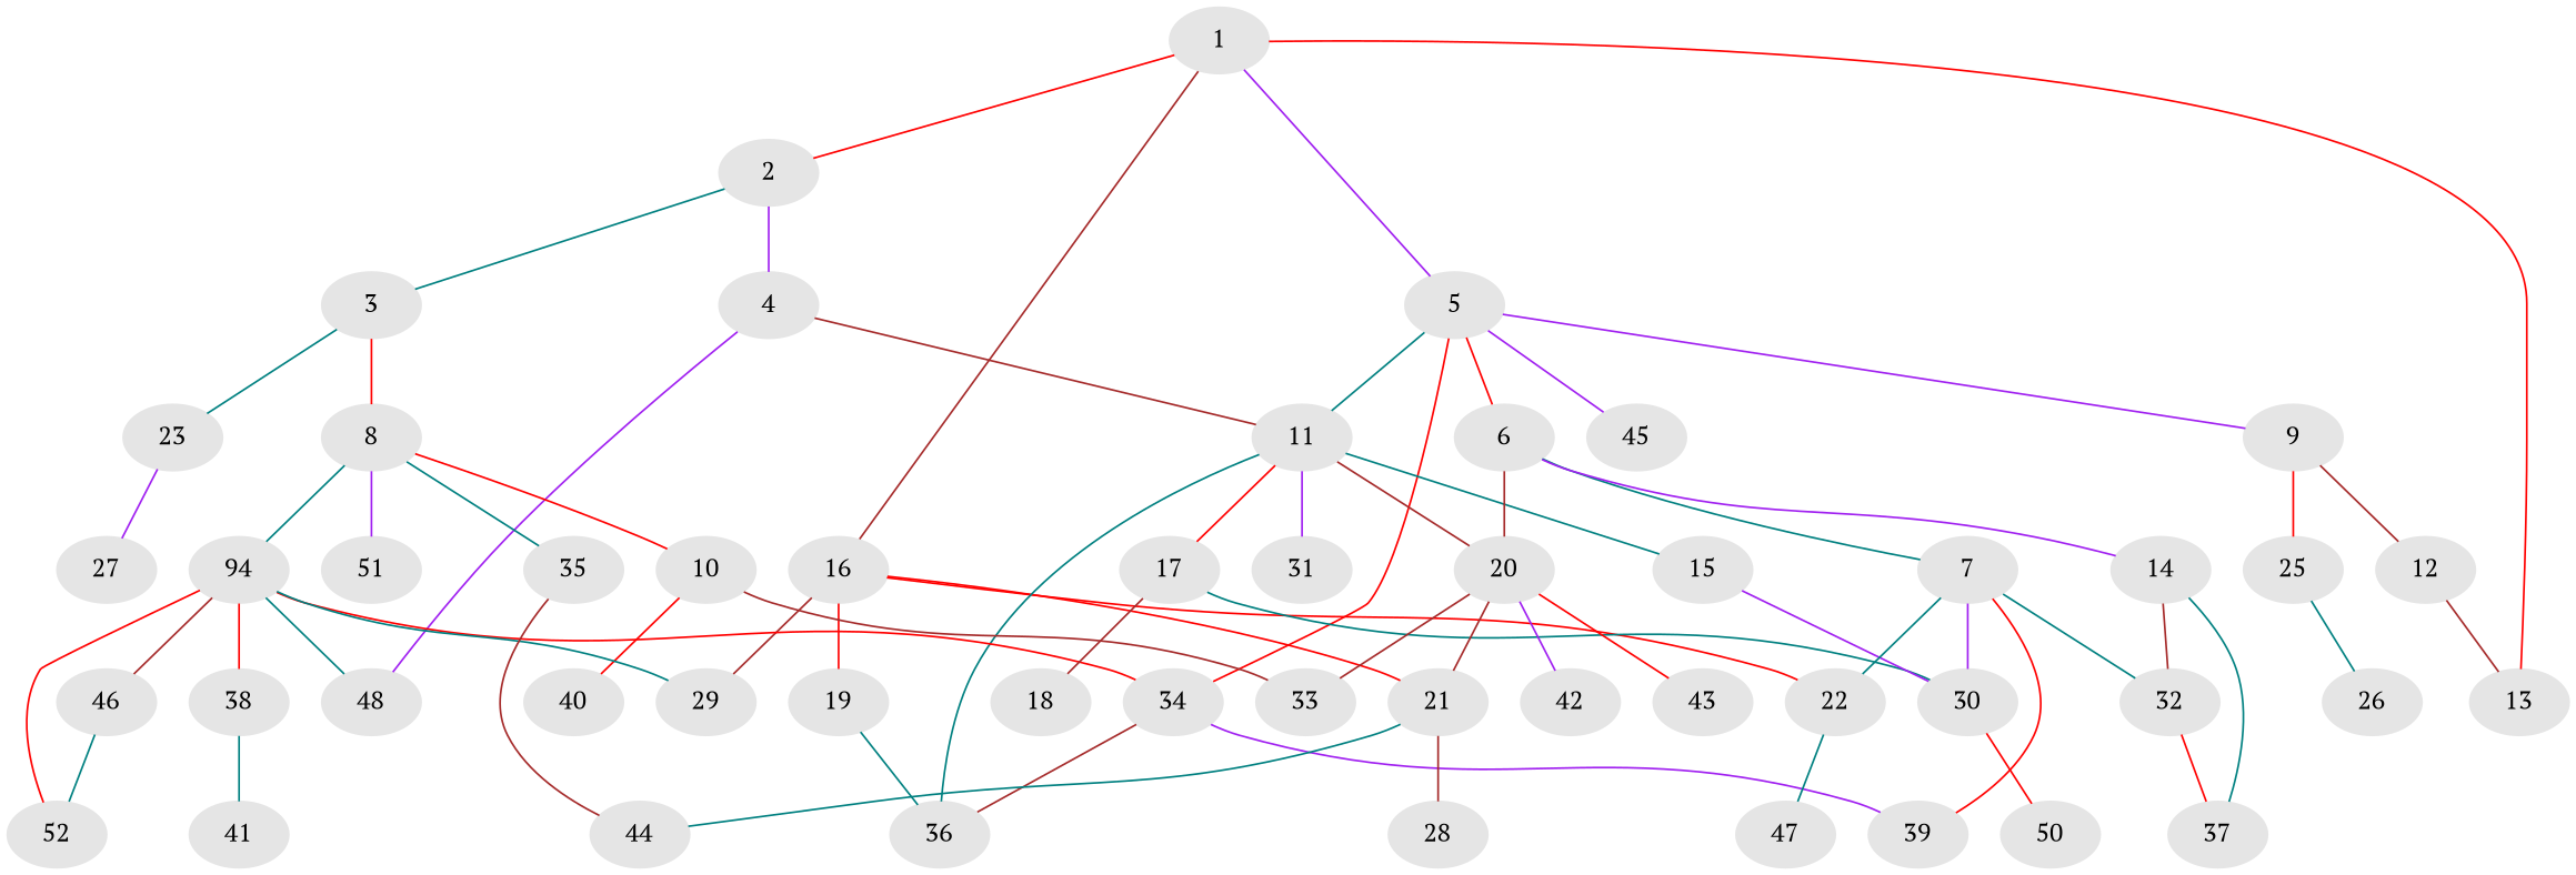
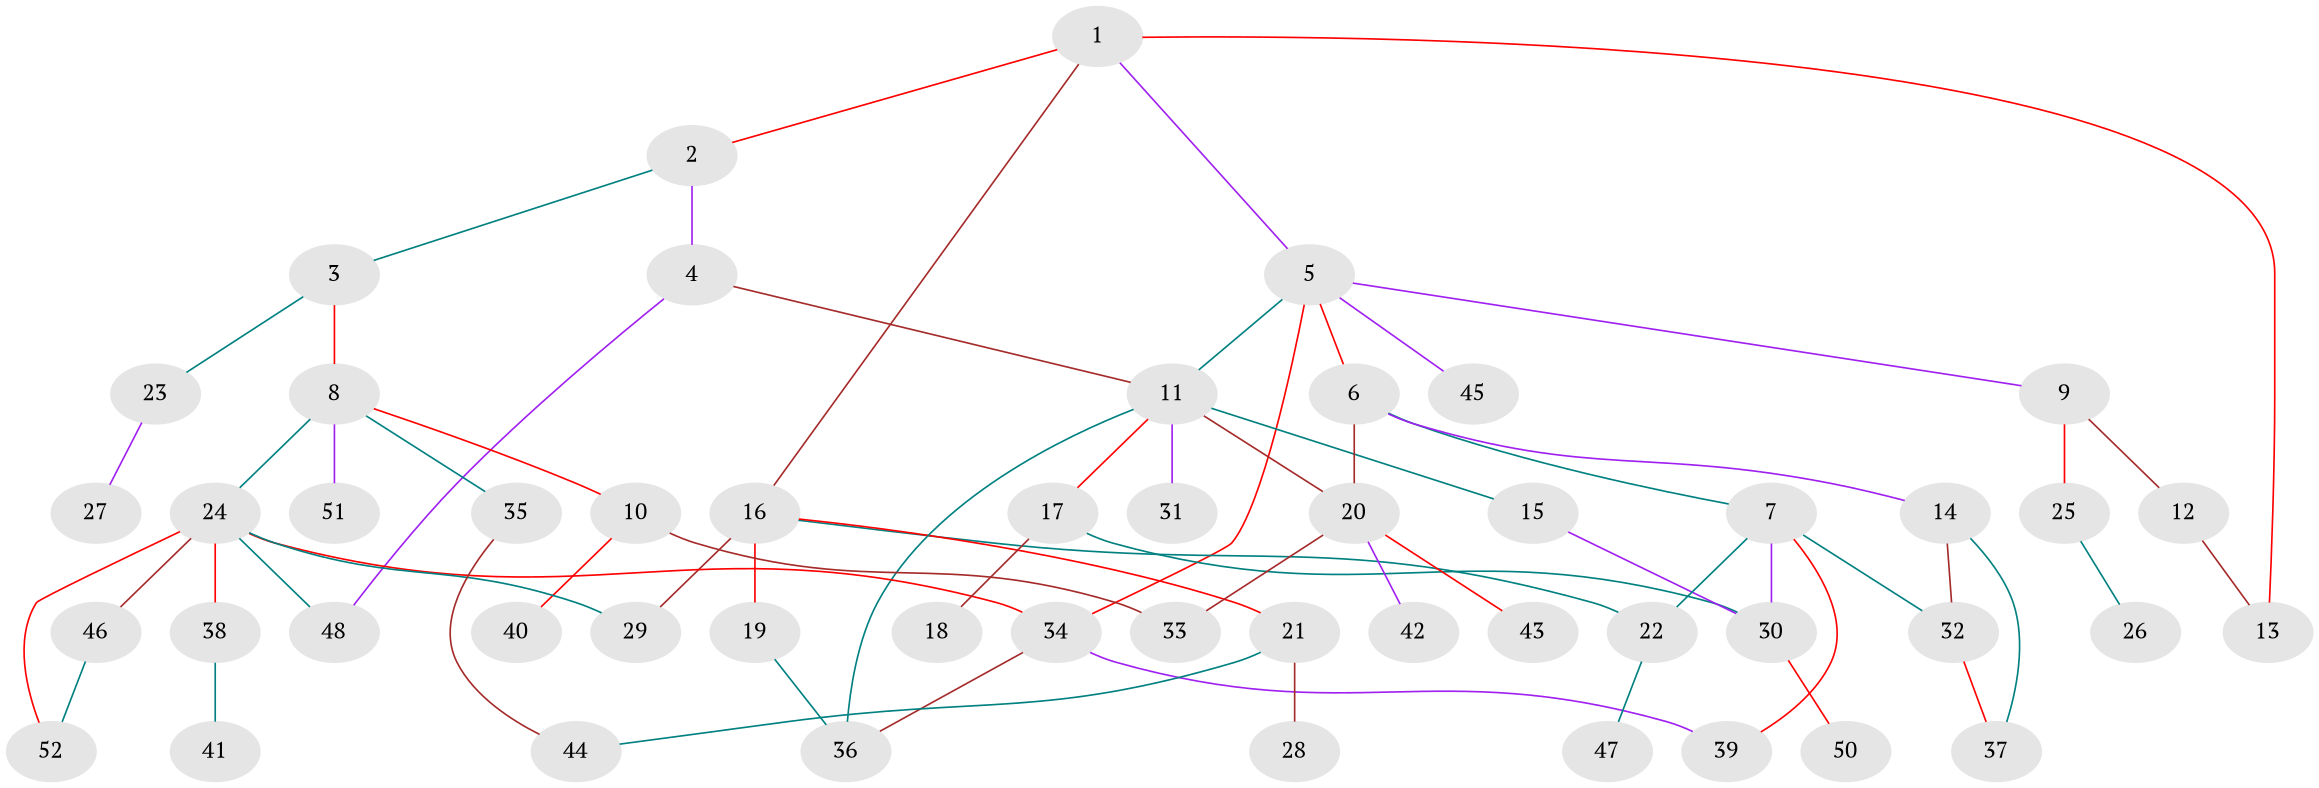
  graph {
    fontname="PT Serif"
    node [color=gray90 fontname="PT Serif" style=filled]
    edge [color=teal fontname="PT Serif"]
    1
    2
    5
    13
    16
    3
    4
    11
    6
    9
    34
    45
    22
    19
    21
    29
    8
    23
    48
    10
-   24 [label=94]
+   24
    35
    51
    27
    17
    20
    15
    31
    36
    7
    14
    12
    25
    30
    18
    39
    32
    37
    33
    42
    43
    47
    50
    40
    38
    46
    52
    44
    26
    28
    41
    1 -- 2 [color=red]
    1 -- 5 [color=purple]
    1 -- 13 [color=red]
    1 -- 16 [color=brown]
    2 -- 3
    2 -- 4 [color=purple]
    5 -- 11
    5 -- 6 [color=red]
    5 -- 9 [color=purple]
    5 -- 34 [color=red]
    5 -- 45 [color=purple]
-   16 -- 22 [color=red]
+   16 -- 22
    16 -- 19 [color=red]
    16 -- 21 [color=red]
    16 -- 29 [color=brown]
    3 -- 8 [color=red]
    3 -- 23
    4 -- 11 [color=brown]
    4 -- 48 [color=purple]
    11 -- 17 [color=red]
    11 -- 20 [color=brown]
    11 -- 15
    11 -- 31 [color=purple]
    11 -- 36
    6 -- 20 [color=brown]
    6 -- 7
    6 -- 14 [color=purple]
    9 -- 12 [color=brown]
    9 -- 25 [color=red]
    34 -- 36 [color=brown]
    34 -- 39 [color=purple]
    22 -- 47
    19 -- 36
    21 -- 44
    21 -- 28 [color=brown]
    8 -- 10 [color=red]
    8 -- 24
    8 -- 35
    8 -- 51 [color=purple]
    23 -- 27 [color=purple]
    10 -- 33 [color=brown]
    10 -- 40 [color=red]
    24 -- 34 [color=red]
    24 -- 29
    24 -- 48
    24 -- 38 [color=red]
    24 -- 46 [color=brown]
    24 -- 52 [color=red]
    35 -- 44 [color=brown]
    17 -- 30
    17 -- 18 [color=brown]
-   20 -- 21 [color=brown]
    20 -- 33 [color=brown]
    20 -- 42 [color=purple]
    20 -- 43 [color=red]
    15 -- 30 [color=purple]
    7 -- 22
    7 -- 30 [color=purple]
    7 -- 39 [color=red]
    7 -- 32
    14 -- 32 [color=brown]
    14 -- 37
    12 -- 13 [color=brown]
    25 -- 26
    30 -- 50 [color=red]
    32 -- 37 [color=red]
    38 -- 41
    46 -- 52
  }
